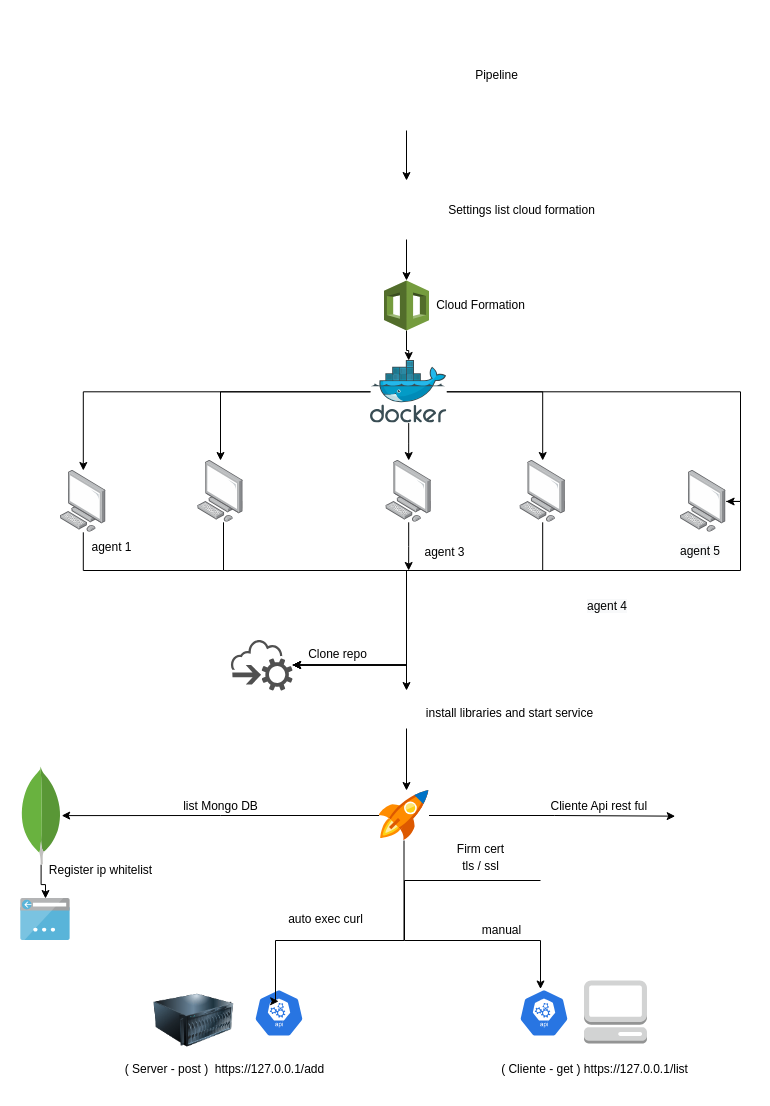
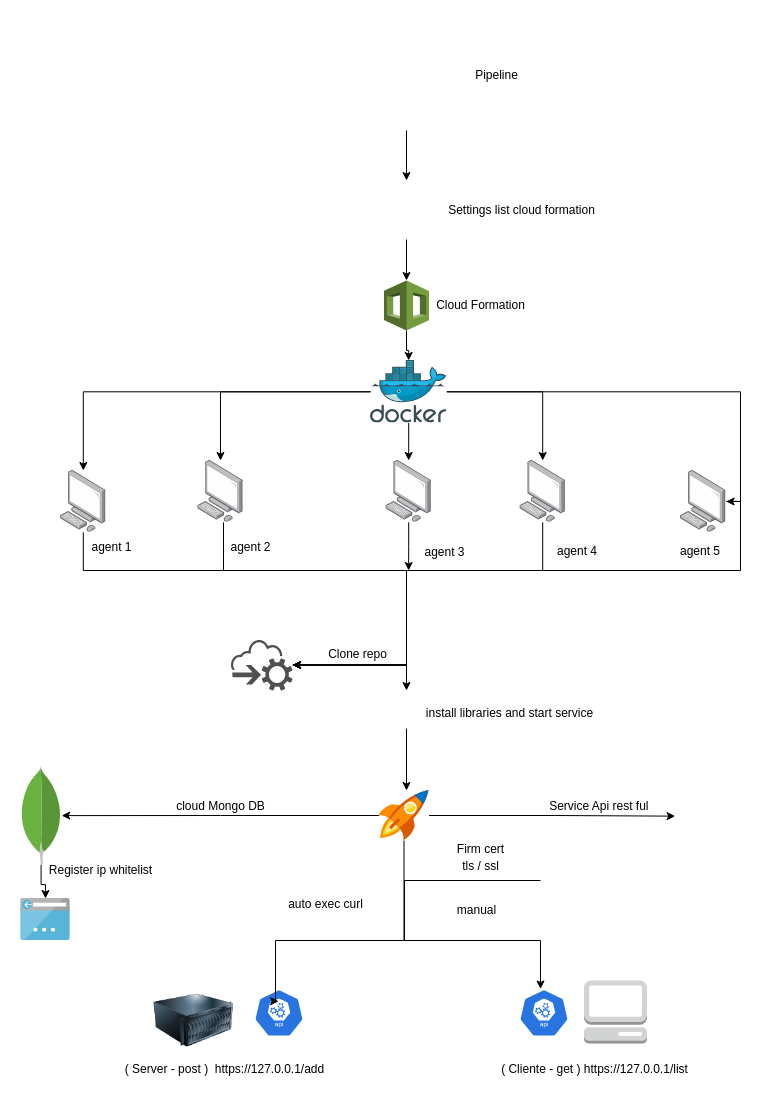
  <mxCell id="0" />
  <mxCell id="1" parent="0" />
  <mxCell id="2" value="" style="edgeStyle=orthogonalEdgeStyle;rounded=0;orthogonalLoop=1;jettySize=auto;html=1;" edge="1" parent="1" source="3" target="9"><mxGeometry relative="1" as="geometry" /></mxCell>
  <mxCell id="3" value="" style="outlineConnect=0;dashed=0;verticalLabelPosition=bottom;verticalAlign=top;align=center;html=1;shape=mxgraph.aws3.cloudformation;fillColor=#759C3E;gradientColor=none;" vertex="1" parent="1"><mxGeometry x="383.5" y="280" width="45" height="50" as="geometry" /></mxCell>
  <mxCell id="4" style="edgeStyle=orthogonalEdgeStyle;rounded=0;orthogonalLoop=1;jettySize=auto;html=1;" edge="1" parent="1" source="9" target="34"><mxGeometry relative="1" as="geometry" /></mxCell>
  <mxCell id="5" style="edgeStyle=orthogonalEdgeStyle;rounded=0;orthogonalLoop=1;jettySize=auto;html=1;" edge="1" parent="1" source="9" target="38"><mxGeometry relative="1" as="geometry" /></mxCell>
  <mxCell id="6" style="edgeStyle=orthogonalEdgeStyle;rounded=0;orthogonalLoop=1;jettySize=auto;html=1;" edge="1" parent="1" source="9" target="30"><mxGeometry relative="1" as="geometry"><Array as="points"><mxPoint x="740" y="391" /><mxPoint x="740" y="501" /></Array></mxGeometry></mxCell>
  <mxCell id="7" style="edgeStyle=orthogonalEdgeStyle;rounded=0;orthogonalLoop=1;jettySize=auto;html=1;" edge="1" parent="1" source="9" target="32"><mxGeometry relative="1" as="geometry" /></mxCell>
  <mxCell id="8" style="edgeStyle=orthogonalEdgeStyle;rounded=0;orthogonalLoop=1;jettySize=auto;html=1;" edge="1" parent="1" source="9" target="36"><mxGeometry relative="1" as="geometry" /></mxCell>
  <mxCell id="9" value="" style="sketch=0;aspect=fixed;html=1;points=[];align=center;image;fontSize=12;image=img/lib/mscae/Docker.svg;" vertex="1" parent="1"><mxGeometry x="370" y="360" width="76.31" height="62.57" as="geometry" /></mxCell>
  <mxCell id="10" value="" style="sketch=0;html=1;dashed=0;whitespace=wrap;fillColor=#2875E2;strokeColor=#ffffff;points=[[0.005,0.63,0],[0.1,0.2,0],[0.9,0.2,0],[0.5,0,0],[0.995,0.63,0],[0.72,0.99,0],[0.5,1,0],[0.28,0.99,0]];shape=mxgraph.kubernetes.icon;prIcon=api" vertex="1" parent="1"><mxGeometry x="518.5" y="988.5" width="50" height="48" as="geometry" /></mxCell>
  <mxCell id="11" value="" style="sketch=0;html=1;dashed=0;whitespace=wrap;fillColor=#2875E2;strokeColor=#ffffff;points=[[0.005,0.63,0],[0.1,0.2,0],[0.9,0.2,0],[0.5,0,0],[0.995,0.63,0],[0.72,0.99,0],[0.5,1,0],[0.28,0.99,0]];shape=mxgraph.kubernetes.icon;prIcon=api" vertex="1" parent="1"><mxGeometry x="253.5" y="988.5" width="50" height="48" as="geometry" /></mxCell>
  <mxCell id="12" value="" style="shape=image;html=1;verticalAlign=top;verticalLabelPosition=bottom;labelBackgroundColor=#ffffff;imageAspect=0;aspect=fixed;image=https://cdn4.iconfinder.com/data/icons/ionicons/512/icon-social-github-128.png" vertex="1" parent="1"><mxGeometry x="165" y="635.5" width="58" height="58" as="geometry" /></mxCell>
  <mxCell id="13" value="" style="edgeStyle=orthogonalEdgeStyle;rounded=0;orthogonalLoop=1;jettySize=auto;html=1;" edge="1" parent="1" source="14" target="3"><mxGeometry relative="1" as="geometry" /></mxCell>
  <mxCell id="14" value="" style="shape=image;html=1;verticalAlign=top;verticalLabelPosition=bottom;labelBackgroundColor=#ffffff;imageAspect=0;aspect=fixed;image=https://cdn1.iconfinder.com/data/icons/bootstrap-vol-3/16/filetype-yml-128.png" vertex="1" parent="1"><mxGeometry x="376.5" y="180" width="59" height="59" as="geometry" /></mxCell>
  <mxCell id="15" style="edgeStyle=orthogonalEdgeStyle;rounded=0;orthogonalLoop=1;jettySize=auto;html=1;entryX=0.55;entryY=0;entryDx=0;entryDy=0;entryPerimeter=0;" edge="1" parent="1" source="16" target="25"><mxGeometry relative="1" as="geometry" /></mxCell>
  <mxCell id="16" value="" style="shape=image;html=1;verticalAlign=top;verticalLabelPosition=bottom;labelBackgroundColor=#ffffff;imageAspect=0;aspect=fixed;image=https://cdn1.iconfinder.com/data/icons/bootstrap-vol-3/16/filetype-sh-128.png" vertex="1" parent="1"><mxGeometry x="387" y="690" width="38" height="38" as="geometry" /></mxCell>
  <mxCell id="17" value="" style="outlineConnect=0;dashed=0;verticalLabelPosition=bottom;verticalAlign=top;align=center;html=1;shape=mxgraph.aws3.management_console;fillColor=#D2D3D3;gradientColor=none;" vertex="1" parent="1"><mxGeometry x="583.5" y="980" width="63" height="63" as="geometry" /></mxCell>
  <mxCell id="18" value="" style="image;html=1;image=img/lib/clip_art/computers/Server_128x128.png" vertex="1" parent="1"><mxGeometry x="153.5" y="980" width="80" height="80" as="geometry" /></mxCell>
  <mxCell id="19" style="edgeStyle=orthogonalEdgeStyle;rounded=0;orthogonalLoop=1;jettySize=auto;html=1;" edge="1" parent="1" source="20" target="57"><mxGeometry relative="1" as="geometry" /></mxCell>
  <mxCell id="20" value="" style="dashed=0;outlineConnect=0;html=1;align=center;labelPosition=center;verticalLabelPosition=bottom;verticalAlign=top;shape=mxgraph.weblogos.mongodb" vertex="1" parent="1"><mxGeometry x="20" y="765.95" width="41.2" height="98.1" as="geometry" /></mxCell>
  <mxCell id="21" style="edgeStyle=orthogonalEdgeStyle;rounded=0;orthogonalLoop=1;jettySize=auto;html=1;" edge="1" parent="1" source="25" target="20"><mxGeometry relative="1" as="geometry" /></mxCell>
  <mxCell id="22" style="edgeStyle=orthogonalEdgeStyle;rounded=0;orthogonalLoop=1;jettySize=auto;html=1;entryX=-0.078;entryY=0.642;entryDx=0;entryDy=0;entryPerimeter=0;" edge="1" parent="1" source="25" target="26"><mxGeometry relative="1" as="geometry" /></mxCell>
  <mxCell id="23" style="edgeStyle=orthogonalEdgeStyle;rounded=0;orthogonalLoop=1;jettySize=auto;html=1;entryX=0.493;entryY=0.257;entryDx=0;entryDy=0;entryPerimeter=0;" edge="1" parent="1" source="25" target="11"><mxGeometry relative="1" as="geometry"><Array as="points"><mxPoint x="404" y="940" /><mxPoint x="275" y="940" /><mxPoint x="275" y="1001" /></Array></mxGeometry></mxCell>
  <mxCell id="24" style="edgeStyle=orthogonalEdgeStyle;rounded=0;orthogonalLoop=1;jettySize=auto;html=1;" edge="1" parent="1" source="59" target="10"><mxGeometry relative="1" as="geometry"><Array as="points"><mxPoint x="404" y="880" /><mxPoint x="404" y="940" /><mxPoint x="540" y="940" /></Array></mxGeometry></mxCell>
  <mxCell id="25" value="" style="sketch=0;aspect=fixed;html=1;points=[];align=center;image;fontSize=12;image=img/lib/mscae/Quick_Start_Center.svg;" vertex="1" parent="1"><mxGeometry x="378.5" y="790" width="50" height="50" as="geometry" /></mxCell>
  <mxCell id="26" value="" style="shape=image;html=1;verticalAlign=top;verticalLabelPosition=bottom;labelBackgroundColor=#ffffff;imageAspect=0;aspect=fixed;image=https://cdn1.iconfinder.com/data/icons/ionicons-fill-vol-2/512/logo-python-128.png" vertex="1" parent="1"><mxGeometry x="680" y="772" width="68" height="68" as="geometry" /></mxCell>
  <mxCell id="27" style="edgeStyle=orthogonalEdgeStyle;rounded=0;orthogonalLoop=1;jettySize=auto;html=1;entryX=0.5;entryY=0;entryDx=0;entryDy=0;" edge="1" parent="1" source="28" target="14"><mxGeometry relative="1" as="geometry" /></mxCell>
  <mxCell id="28" value="" style="shape=image;html=1;verticalAlign=top;verticalLabelPosition=bottom;labelBackgroundColor=#ffffff;imageAspect=0;aspect=fixed;image=https://miro.medium.com/max/1075/0*w5Fsp29pbWIUpW7Q.png;" vertex="1" parent="1"><mxGeometry x="351" y="20" width="110" height="110" as="geometry" /></mxCell>
  <mxCell id="29" style="edgeStyle=orthogonalEdgeStyle;rounded=0;orthogonalLoop=1;jettySize=auto;html=1;" edge="1" parent="1" source="30" target="40"><mxGeometry relative="1" as="geometry"><Array as="points"><mxPoint x="740" y="501" /><mxPoint x="740" y="570" /><mxPoint x="406" y="570" /></Array></mxGeometry></mxCell>
  <mxCell id="30" value="" style="points=[];aspect=fixed;html=1;align=center;shadow=0;dashed=0;image;image=img/lib/allied_telesis/computer_and_terminals/Personal_Computer.svg;" vertex="1" parent="1"><mxGeometry x="680" y="470" width="45.6" height="61.8" as="geometry" /></mxCell>
  <mxCell id="31" style="edgeStyle=orthogonalEdgeStyle;rounded=0;orthogonalLoop=1;jettySize=auto;html=1;" edge="1" parent="1" source="32" target="40"><mxGeometry relative="1" as="geometry"><Array as="points"><mxPoint x="542" y="570" /><mxPoint x="406" y="570" /></Array></mxGeometry></mxCell>
  <mxCell id="32" value="" style="points=[];aspect=fixed;html=1;align=center;shadow=0;dashed=0;image;image=img/lib/allied_telesis/computer_and_terminals/Personal_Computer.svg;" vertex="1" parent="1"><mxGeometry x="519.4" y="460" width="45.6" height="61.8" as="geometry" /></mxCell>
  <mxCell id="33" style="edgeStyle=orthogonalEdgeStyle;rounded=0;orthogonalLoop=1;jettySize=auto;html=1;" edge="1" parent="1" source="34"><mxGeometry relative="1" as="geometry"><mxPoint x="408.15" y="570" as="targetPoint" /></mxGeometry></mxCell>
  <mxCell id="34" value="" style="points=[];aspect=fixed;html=1;align=center;shadow=0;dashed=0;image;image=img/lib/allied_telesis/computer_and_terminals/Personal_Computer.svg;" vertex="1" parent="1"><mxGeometry x="385.35" y="460" width="45.6" height="61.8" as="geometry" /></mxCell>
  <mxCell id="35" style="edgeStyle=orthogonalEdgeStyle;rounded=0;orthogonalLoop=1;jettySize=auto;html=1;" edge="1" parent="1" source="36" target="40"><mxGeometry relative="1" as="geometry"><Array as="points"><mxPoint x="223" y="570" /><mxPoint x="406" y="570" /></Array></mxGeometry></mxCell>
  <mxCell id="36" value="" style="points=[];aspect=fixed;html=1;align=center;shadow=0;dashed=0;image;image=img/lib/allied_telesis/computer_and_terminals/Personal_Computer.svg;" vertex="1" parent="1"><mxGeometry x="197.2" y="460" width="45.6" height="61.8" as="geometry" /></mxCell>
  <mxCell id="37" style="edgeStyle=orthogonalEdgeStyle;rounded=0;orthogonalLoop=1;jettySize=auto;html=1;" edge="1" parent="1" source="38" target="40"><mxGeometry relative="1" as="geometry"><Array as="points"><mxPoint x="83" y="570" /><mxPoint x="406" y="570" /></Array></mxGeometry></mxCell>
  <mxCell id="38" value="" style="points=[];aspect=fixed;html=1;align=center;shadow=0;dashed=0;image;image=img/lib/allied_telesis/computer_and_terminals/Personal_Computer.svg;" vertex="1" parent="1"><mxGeometry x="60" y="470" width="45.6" height="61.8" as="geometry" /></mxCell>
  <mxCell id="39" style="edgeStyle=orthogonalEdgeStyle;rounded=0;orthogonalLoop=1;jettySize=auto;html=1;entryX=0.5;entryY=0;entryDx=0;entryDy=0;" edge="1" parent="1" source="40" target="16"><mxGeometry relative="1" as="geometry" /></mxCell>
  <mxCell id="40" value="" style="sketch=0;pointerEvents=1;shadow=0;dashed=0;html=1;strokeColor=none;fillColor=#505050;labelPosition=center;verticalLabelPosition=bottom;outlineConnect=0;verticalAlign=top;align=center;shape=mxgraph.office.clouds.cloud_service_request;" vertex="1" parent="1"><mxGeometry x="230" y="639" width="62" height="51" as="geometry" /></mxCell>
  <mxCell id="41" value="( Cliente - get ) https://127.0.0.1/list" style="text;html=1;align=center;verticalAlign=middle;resizable=0;points=[];autosize=1;strokeColor=none;fillColor=none;" vertex="1" parent="1"><mxGeometry x="488.5" y="1053.5" width="210" height="30" as="geometry" /></mxCell>
  <mxCell id="42" value="( Server - post )&amp;nbsp; https://127.0.0.1/add" style="text;html=1;align=center;verticalAlign=middle;resizable=0;points=[];autosize=1;strokeColor=none;fillColor=none;" vertex="1" parent="1"><mxGeometry x="113.5" y="1053.5" width="220" height="30" as="geometry" /></mxCell>
- <mxCell id="43" value="auto exec curl" style="text;html=1;align=center;verticalAlign=middle;resizable=0;points=[];autosize=1;strokeColor=none;fillColor=none;" vertex="1" parent="1"><mxGeometry x="275" y="904" width="100" height="30" as="geometry" /></mxCell>
- <mxCell id="44" value="manual" style="text;html=1;align=center;verticalAlign=middle;resizable=0;points=[];autosize=1;strokeColor=none;fillColor=none;" vertex="1" parent="1"><mxGeometry x="471" y="915" width="60" height="30" as="geometry" /></mxCell>
- <mxCell id="45" value="&lt;span style=&quot;white-space: pre;&quot;&gt;&#09;&lt;/span&gt;Cliente Api rest ful" style="text;html=1;align=center;verticalAlign=middle;resizable=0;points=[];autosize=1;strokeColor=none;fillColor=none;" vertex="1" parent="1"><mxGeometry x="510" y="791" width="150" height="30" as="geometry" /></mxCell>
- <mxCell id="46" value="list Mongo DB" style="text;html=1;align=center;verticalAlign=middle;resizable=0;points=[];autosize=1;strokeColor=none;fillColor=none;" vertex="1" parent="1"><mxGeometry x="165" y="791" width="110" height="30" as="geometry" /></mxCell>
+ <mxCell id="43" value="auto exec curl" style="text;html=1;align=center;verticalAlign=middle;resizable=0;points=[];autosize=1;strokeColor=none;fillColor=none;" vertex="1" parent="1"><mxGeometry x="275" y="889" width="100" height="30" as="geometry" /></mxCell>
+ <mxCell id="44" value="manual" style="text;html=1;align=center;verticalAlign=middle;resizable=0;points=[];autosize=1;strokeColor=none;fillColor=none;" vertex="1" parent="1"><mxGeometry x="446" y="895" width="60" height="30" as="geometry" /></mxCell>
+ <mxCell id="45" value="&lt;span style=&quot;white-space: pre;&quot;&gt;&#09;&lt;/span&gt;Service Api rest ful" style="text;html=1;align=center;verticalAlign=middle;resizable=0;points=[];autosize=1;strokeColor=none;fillColor=none;" vertex="1" parent="1"><mxGeometry x="510" y="791" width="150" height="30" as="geometry" /></mxCell>
+ <mxCell id="46" value="cloud Mongo DB" style="text;html=1;align=center;verticalAlign=middle;resizable=0;points=[];autosize=1;strokeColor=none;fillColor=none;" vertex="1" parent="1"><mxGeometry x="165" y="791" width="110" height="30" as="geometry" /></mxCell>
  <mxCell id="47" value="install libraries and start service" style="text;html=1;align=center;verticalAlign=middle;resizable=0;points=[];autosize=1;strokeColor=none;fillColor=none;" vertex="1" parent="1"><mxGeometry x="414" y="698" width="190" height="30" as="geometry" /></mxCell>
- <mxCell id="48" value="Clone repo" style="text;html=1;align=center;verticalAlign=middle;resizable=0;points=[];autosize=1;strokeColor=none;fillColor=none;" vertex="1" parent="1"><mxGeometry x="296.5" y="639" width="80" height="30" as="geometry" /></mxCell>
+ <mxCell id="48" value="Clone repo" style="text;html=1;align=center;verticalAlign=middle;resizable=0;points=[];autosize=1;strokeColor=none;fillColor=none;" vertex="1" parent="1"><mxGeometry x="316.5" y="639" width="80" height="30" as="geometry" /></mxCell>
  <mxCell id="49" value="agent 1" style="text;html=1;align=center;verticalAlign=middle;resizable=0;points=[];autosize=1;strokeColor=none;fillColor=none;" vertex="1" parent="1"><mxGeometry x="80.6" y="531.8" width="60" height="30" as="geometry" /></mxCell>
+ <mxCell id="50" value="agent 2" style="text;html=1;align=center;verticalAlign=middle;resizable=0;points=[];autosize=1;strokeColor=none;fillColor=none;" vertex="1" parent="1"><mxGeometry x="220" y="531.8" width="60" height="30" as="geometry" /></mxCell>
  <mxCell id="51" value="agent 3" style="text;html=1;align=center;verticalAlign=middle;resizable=0;points=[];autosize=1;strokeColor=none;fillColor=none;" vertex="1" parent="1"><mxGeometry x="414" y="536.8" width="60" height="30" as="geometry" /></mxCell>
- <mxCell id="52" value="&lt;span style=&quot;color: rgb(0, 0, 0); font-family: Helvetica; font-size: 12px; font-style: normal; font-variant-ligatures: normal; font-variant-caps: normal; font-weight: 400; letter-spacing: normal; orphans: 2; text-align: center; text-indent: 0px; text-transform: none; widows: 2; word-spacing: 0px; -webkit-text-stroke-width: 0px; background-color: rgb(248, 249, 250); text-decoration-thickness: initial; text-decoration-style: initial; text-decoration-color: initial; float: none; display: inline !important;&quot;&gt;agent 4&lt;/span&gt;" style="text;whiteSpace=wrap;html=1;" vertex="1" parent="1"><mxGeometry x="585" y="591.8" width="70" height="40" as="geometry" /></mxCell>
+ <mxCell id="52" value="&lt;span style=&quot;color: rgb(0, 0, 0); font-family: Helvetica; font-size: 12px; font-style: normal; font-variant-ligatures: normal; font-variant-caps: normal; font-weight: 400; letter-spacing: normal; orphans: 2; text-align: center; text-indent: 0px; text-transform: none; widows: 2; word-spacing: 0px; -webkit-text-stroke-width: 0px; background-color: rgb(248, 249, 250); text-decoration-thickness: initial; text-decoration-style: initial; text-decoration-color: initial; float: none; display: inline !important;&quot;&gt;agent 4&lt;/span&gt;" style="text;whiteSpace=wrap;html=1;" vertex="1" parent="1"><mxGeometry x="555" y="536.8" width="70" height="40" as="geometry" /></mxCell>
  <mxCell id="53" value="&lt;span style=&quot;color: rgb(0, 0, 0); font-family: Helvetica; font-size: 12px; font-style: normal; font-variant-ligatures: normal; font-variant-caps: normal; font-weight: 400; letter-spacing: normal; orphans: 2; text-align: center; text-indent: 0px; text-transform: none; widows: 2; word-spacing: 0px; -webkit-text-stroke-width: 0px; background-color: rgb(248, 249, 250); text-decoration-thickness: initial; text-decoration-style: initial; text-decoration-color: initial; float: none; display: inline !important;&quot;&gt;agent 5&lt;/span&gt;" style="text;whiteSpace=wrap;html=1;" vertex="1" parent="1"><mxGeometry x="678" y="536.8" width="70" height="40" as="geometry" /></mxCell>
  <mxCell id="54" value="Cloud Formation" style="text;html=1;align=center;verticalAlign=middle;resizable=0;points=[];autosize=1;strokeColor=none;fillColor=none;" vertex="1" parent="1"><mxGeometry x="425" y="290" width="110" height="30" as="geometry" /></mxCell>
  <mxCell id="55" value="Settings list cloud formation" style="text;html=1;align=center;verticalAlign=middle;resizable=0;points=[];autosize=1;strokeColor=none;fillColor=none;" vertex="1" parent="1"><mxGeometry x="430.95" y="194.5" width="180" height="30" as="geometry" /></mxCell>
  <mxCell id="56" value="Pipeline" style="text;html=1;align=center;verticalAlign=middle;resizable=0;points=[];autosize=1;strokeColor=none;fillColor=none;" vertex="1" parent="1"><mxGeometry x="461" y="60" width="70" height="30" as="geometry" /></mxCell>
  <mxCell id="57" value="" style="sketch=0;aspect=fixed;html=1;points=[];align=center;image;fontSize=12;image=img/lib/mscae/App_Service_IPAddress.svg;" vertex="1" parent="1"><mxGeometry x="20" y="898" width="50" height="42" as="geometry" /></mxCell>
  <mxCell id="58" value="Register ip whitelist" style="text;html=1;align=center;verticalAlign=middle;resizable=0;points=[];autosize=1;strokeColor=none;fillColor=none;" vertex="1" parent="1"><mxGeometry x="35" y="855" width="130" height="30" as="geometry" /></mxCell>
  <mxCell id="59" value="" style="shape=image;html=1;verticalAlign=top;verticalLabelPosition=bottom;labelBackgroundColor=#ffffff;imageAspect=0;aspect=fixed;image=https://cdn4.iconfinder.com/data/icons/humility-icons-MERGE/48x48/mimetypes/gnome-mime-application-x-x509-ca-cert.png" vertex="1" parent="1"><mxGeometry x="540" y="851" width="48" height="48" as="geometry" /></mxCell>
  <mxCell id="60" value="Firm cert" style="text;html=1;align=center;verticalAlign=middle;resizable=0;points=[];autosize=1;strokeColor=none;fillColor=none;" vertex="1" parent="1"><mxGeometry x="445" y="834.05" width="70" height="30" as="geometry" /></mxCell>
  <mxCell id="61" value="tls / ssl" style="text;html=1;align=center;verticalAlign=middle;resizable=0;points=[];autosize=1;strokeColor=none;fillColor=none;" vertex="1" parent="1"><mxGeometry x="450" y="851" width="60" height="30" as="geometry" /></mxCell>
